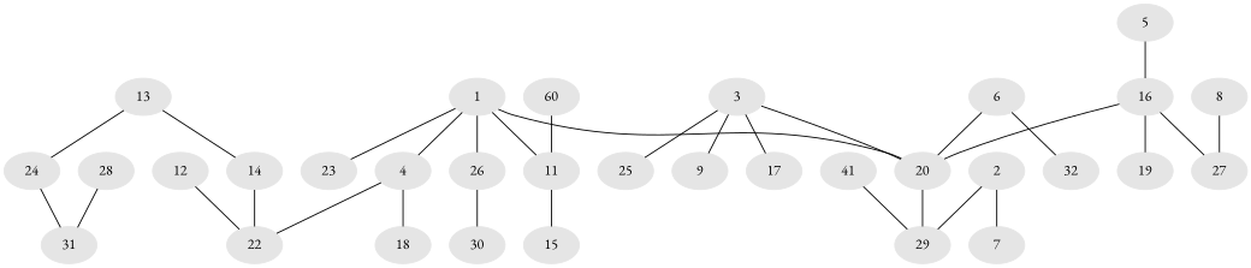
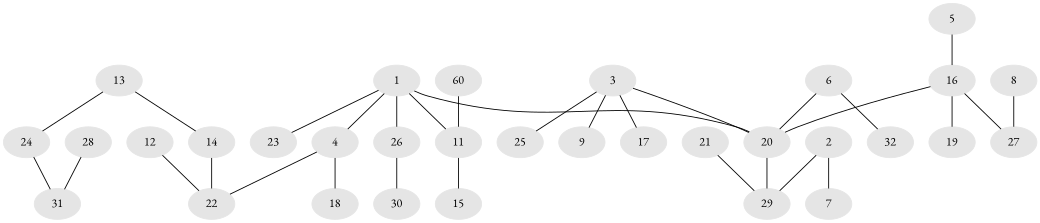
  graph {
    fontname="EB Garamond"
    node [color=gray90 fontname="EB Garamond" style=filled]
    edge [fontname="EB Garamond" weight=1.0]
    1
    4
    11
    20
    23
    26
    18
    22
    15
    29
    30
    2
    7
    3
    9
    17
    25
    5
    16
    27
    19
    6
    32
    8
    n25 [label=60]
    12
    13
    14
    24
    31
-   21 [label=41]
+   21
    28
    1 -- 4
    1 -- 11
    1 -- 20
    1 -- 23
    1 -- 26
    4 -- 18
    4 -- 22
    11 -- 15
    20 -- 29
    26 -- 30
    2 -- 29
    2 -- 7
    3 -- 20
    3 -- 9
    3 -- 17
    3 -- 25
    5 -- 16
    16 -- 20
    16 -- 27
    16 -- 19
    6 -- 20
    6 -- 32
    8 -- 27
    n25 -- 11
    12 -- 22
    13 -- 14
    13 -- 24
    14 -- 22
    24 -- 31
    21 -- 29
    28 -- 31
  }
